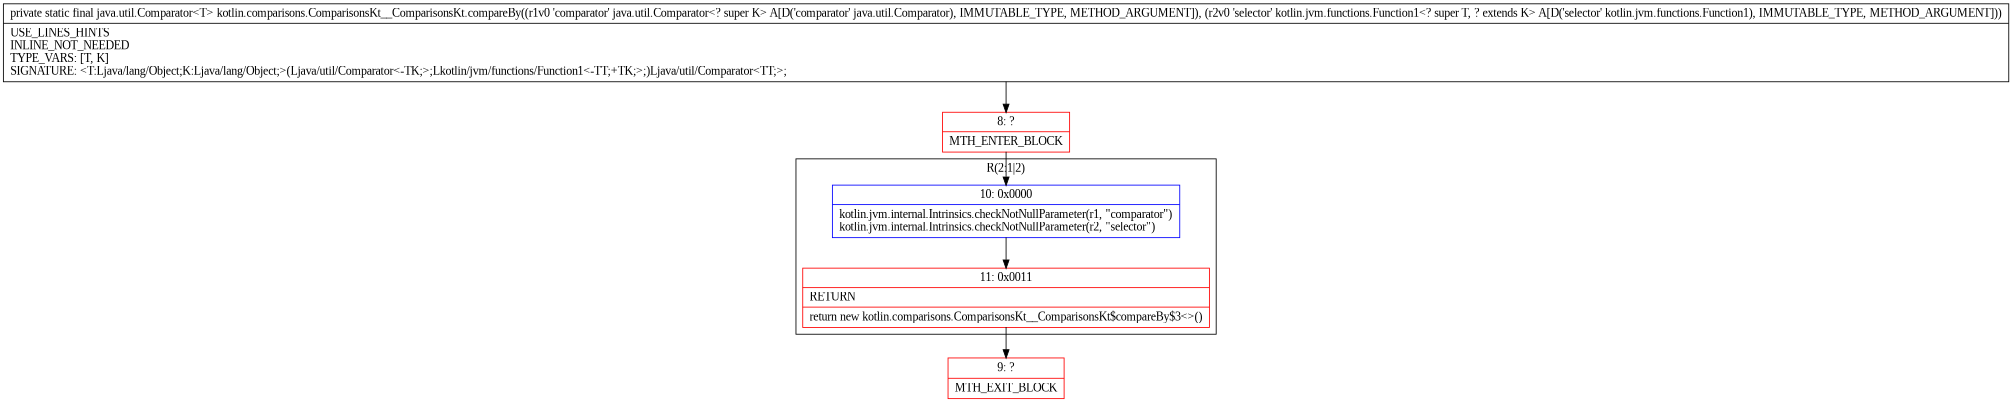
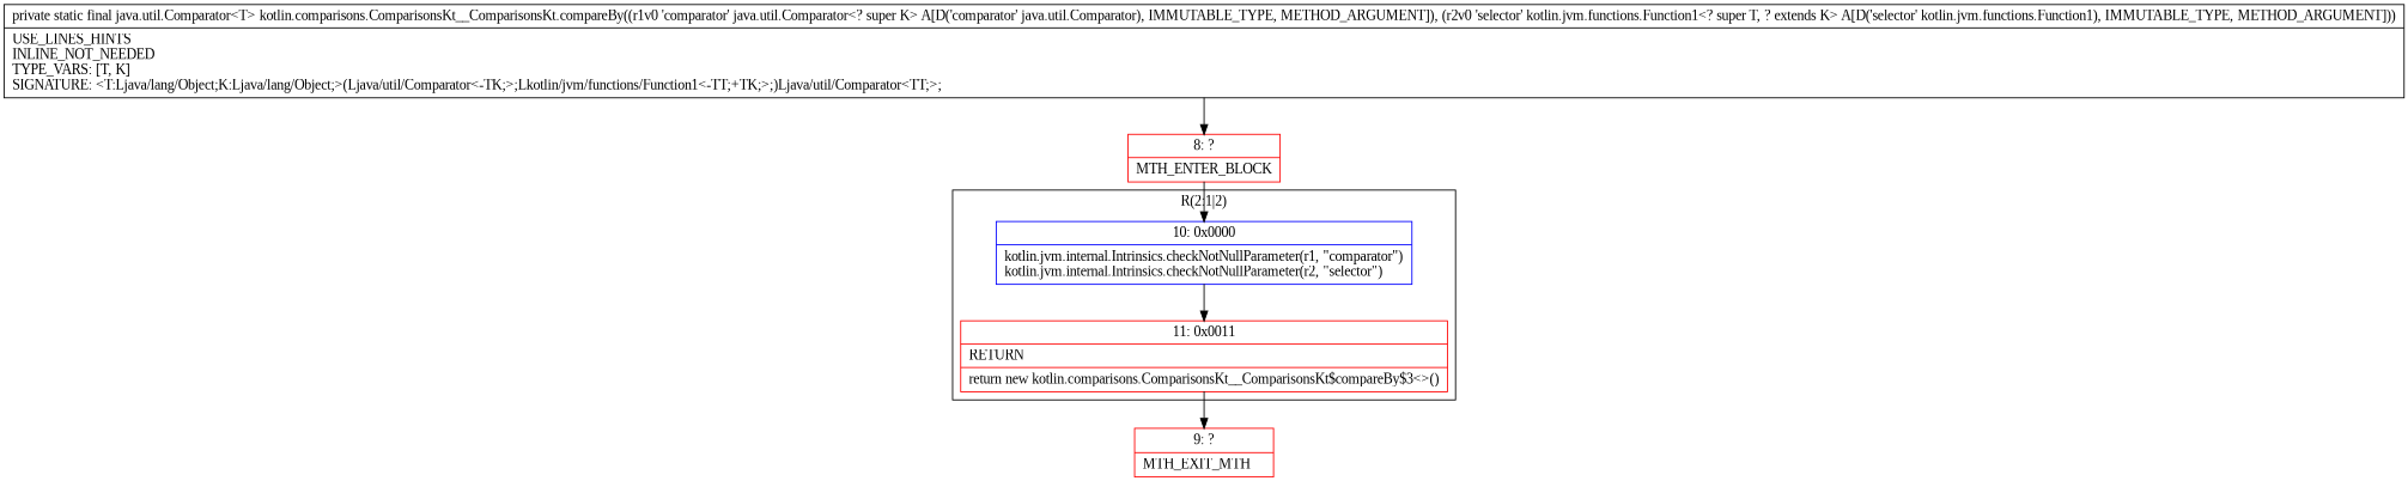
  digraph {
    fontname="Liberation Serif"
    node [color=red fontname="Liberation Serif" shape=record]
    edge [fontname="Liberation Serif"]
    n1 [color=blue label="{10\:\ 0x0000|kotlin.jvm.internal.Intrinsics.checkNotNullParameter(r1, \"comparator\")\lkotlin.jvm.internal.Intrinsics.checkNotNullParameter(r2, \"selector\")\l}"]
    n2 [label="{11\:\ 0x0011|RETURN\l|return new kotlin.comparisons.ComparisonsKt__ComparisonsKt$compareBy$3\<\>()\l}"]
-   n3 [label="{9\:\ ?|MTH_EXIT_BLOCK\l}"]
+   n3 [label="{9\:\ ?|MTH_EXIT_MTH\l}"]
    n4 [label="{8\:\ ?|MTH_ENTER_BLOCK\l}"]
    n5 [label="{private static final java.util.Comparator\<T\> kotlin.comparisons.ComparisonsKt__ComparisonsKt.compareBy((r1v0 'comparator' java.util.Comparator\<? super K\> A[D('comparator' java.util.Comparator), IMMUTABLE_TYPE, METHOD_ARGUMENT]), (r2v0 'selector' kotlin.jvm.functions.Function1\<? super T, ? extends K\> A[D('selector' kotlin.jvm.functions.Function1), IMMUTABLE_TYPE, METHOD_ARGUMENT]))  | USE_LINES_HINTS\lINLINE_NOT_NEEDED\lTYPE_VARS: [T, K]\lSIGNATURE: \<T:Ljava\/lang\/Object;K:Ljava\/lang\/Object;\>(Ljava\/util\/Comparator\<\-TK;\>;Lkotlin\/jvm\/functions\/Function1\<\-TT;+TK;\>;)Ljava\/util\/Comparator\<TT;\>;\l}" color=""]
    subgraph cluster_1 {
      label="R(2:1|2)"
      n1
      n2
    }
    n1 -> n2
    n2 -> n3
    n4 -> n1
    n5 -> n4
  }
